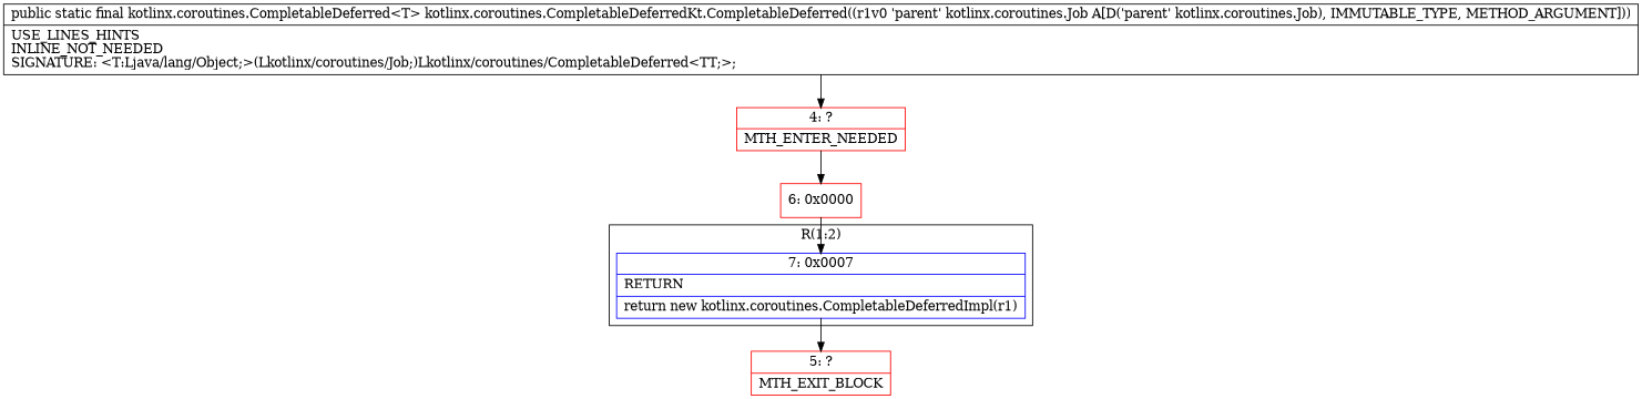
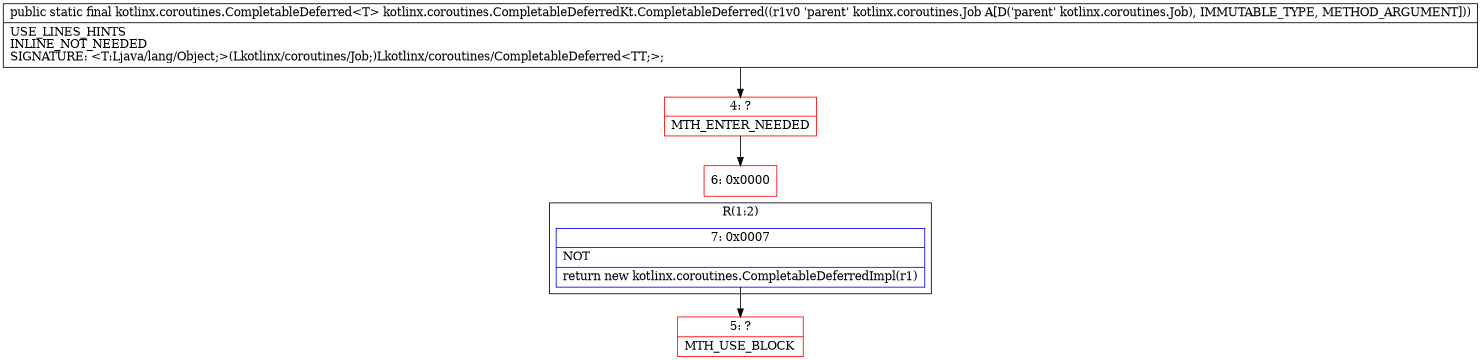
  digraph {
    node [color=red shape=record]
-   n1 [color=blue label="{7\:\ 0x0007|RETURN\l|return new kotlinx.coroutines.CompletableDeferredImpl(r1)\l}"]
-   n2 [label="{5\:\ ?|MTH_EXIT_BLOCK\l}"]
+   n1 [color=blue label="{7\:\ 0x0007|NOT\l|return new kotlinx.coroutines.CompletableDeferredImpl(r1)\l}"]
+   n2 [label="{5\:\ ?|MTH_USE_BLOCK\l}"]
    n3 [label="{4\:\ ?|MTH_ENTER_NEEDED\l}"]
    n4 [label="{6\:\ 0x0000}"]
    n5 [label="{public static final kotlinx.coroutines.CompletableDeferred\<T\> kotlinx.coroutines.CompletableDeferredKt.CompletableDeferred((r1v0 'parent' kotlinx.coroutines.Job A[D('parent' kotlinx.coroutines.Job), IMMUTABLE_TYPE, METHOD_ARGUMENT]))  | USE_LINES_HINTS\lINLINE_NOT_NEEDED\lSIGNATURE: \<T:Ljava\/lang\/Object;\>(Lkotlinx\/coroutines\/Job;)Lkotlinx\/coroutines\/CompletableDeferred\<TT;\>;\l}" color=""]
    subgraph cluster_1 {
      label="R(1:2)"
      n1
    }
    n1 -> n2
    n3 -> n4
-   n4 -> n1
    n5 -> n3
  }
